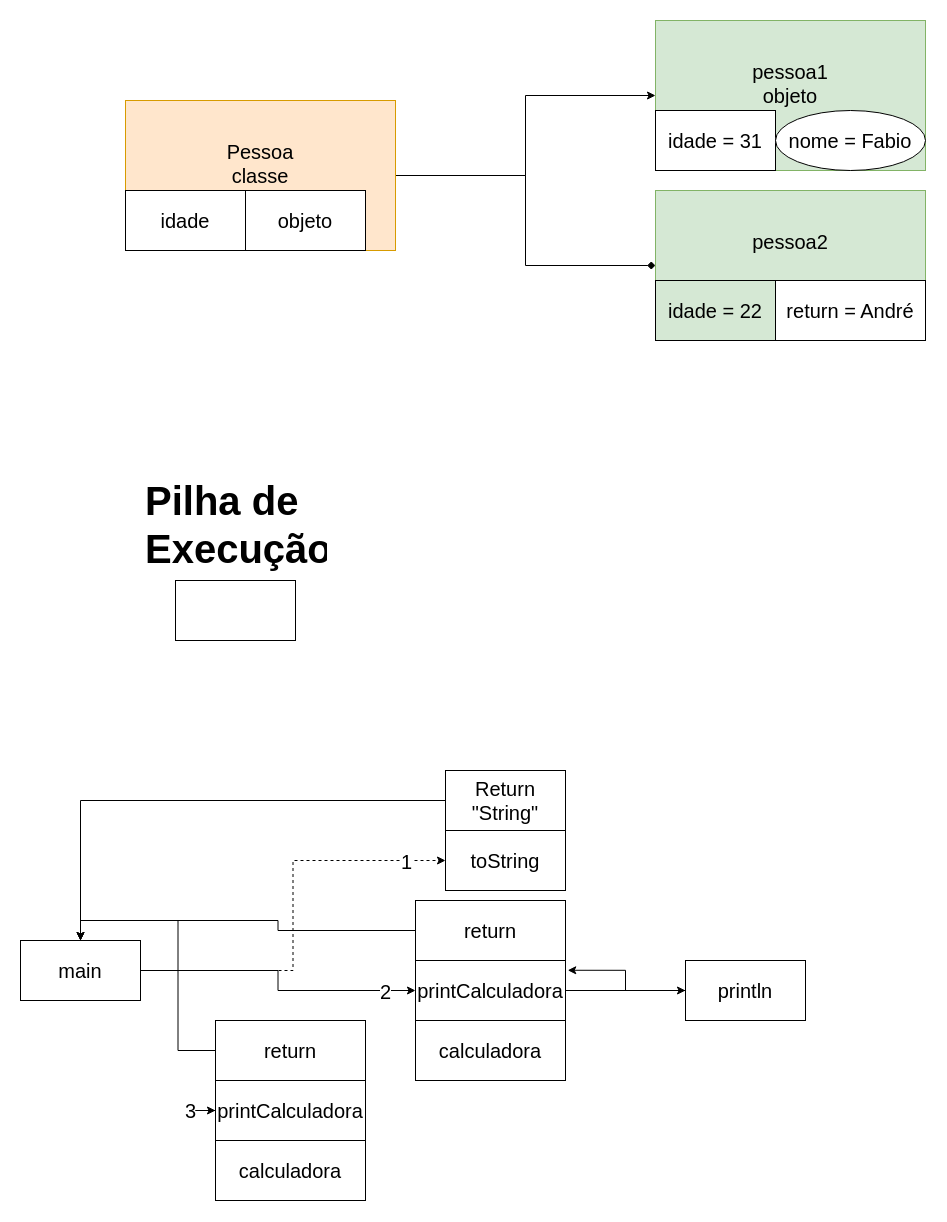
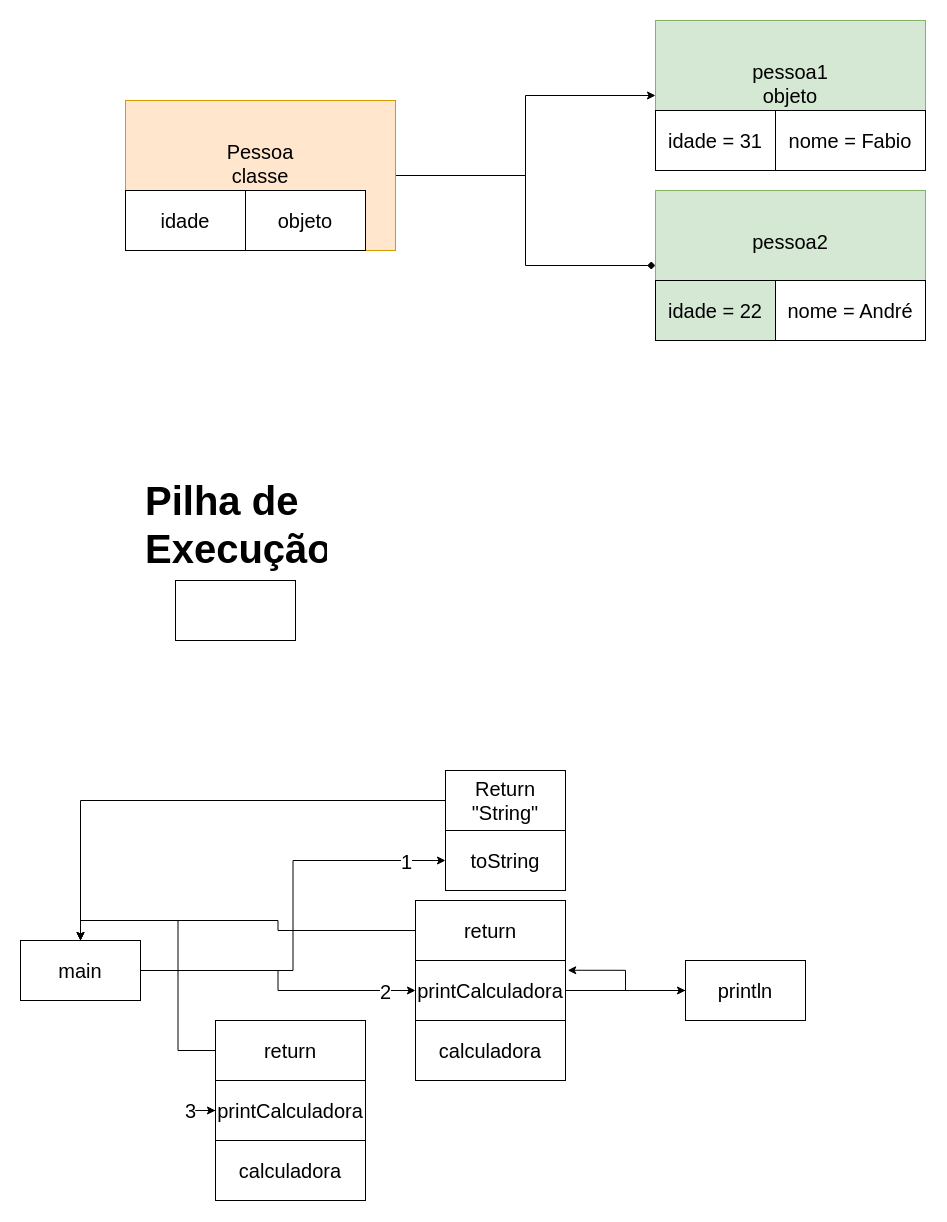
  <mxCell id="0" />
  <mxCell id="1" parent="0" />
  <mxCell id="2" style="edgeStyle=orthogonalEdgeStyle;rounded=0;orthogonalLoop=1;jettySize=auto;html=1;entryX=0;entryY=0.5;entryDx=0;entryDy=0;fontSize=20;" edge="1" parent="1" source="4" target="7"><mxGeometry relative="1" as="geometry" /></mxCell>
  <mxCell id="3" style="edgeStyle=orthogonalEdgeStyle;rounded=0;orthogonalLoop=1;jettySize=auto;html=1;fontSize=20;endArrow=diamond;" edge="1" parent="1" source="4" target="10"><mxGeometry relative="1" as="geometry" /></mxCell>
  <mxCell id="4" value="&lt;font style=&quot;font-size: 20px;&quot;&gt;Pessoa&lt;br&gt;classe&lt;br&gt;&lt;br&gt;&lt;/font&gt;" style="rounded=0;whiteSpace=wrap;html=1;fillColor=#ffe6cc;strokeColor=#d79b00;" vertex="1" parent="1"><mxGeometry x="125" y="100" width="270" height="150" as="geometry" /></mxCell>
  <mxCell id="5" value="idade" style="rounded=0;whiteSpace=wrap;html=1;fontSize=20;" vertex="1" parent="1"><mxGeometry x="125" y="190" width="120" height="60" as="geometry" /></mxCell>
  <mxCell id="6" value="objeto" style="rounded=0;whiteSpace=wrap;html=1;fontSize=20;" vertex="1" parent="1"><mxGeometry x="245" y="190" width="120" height="60" as="geometry" /></mxCell>
  <mxCell id="7" value="&lt;font style=&quot;font-size: 20px;&quot;&gt;pessoa1&lt;br&gt;objeto&lt;br&gt;&lt;br&gt;&lt;/font&gt;" style="rounded=0;whiteSpace=wrap;html=1;fillColor=#d5e8d4;strokeColor=#82b366;" vertex="1" parent="1"><mxGeometry x="655" y="20" width="270" height="150" as="geometry" /></mxCell>
  <mxCell id="8" value="idade = 31" style="rounded=0;whiteSpace=wrap;html=1;fontSize=20;" vertex="1" parent="1"><mxGeometry x="655" y="110" width="120" height="60" as="geometry" /></mxCell>
- <mxCell id="9" value="nome = Fabio" style="ellipse;whiteSpace=wrap;html=1;fontSize=20;" vertex="1" parent="1"><mxGeometry x="775" y="110" width="150" height="60" as="geometry" /></mxCell>
+ <mxCell id="9" value="nome = Fabio" style="rounded=0;whiteSpace=wrap;html=1;fontSize=20;" vertex="1" parent="1"><mxGeometry x="775" y="110" width="150" height="60" as="geometry" /></mxCell>
  <mxCell id="10" value="&lt;font style=&quot;font-size: 20px;&quot;&gt;pessoa2&lt;br&gt;&lt;br&gt;&lt;br&gt;&lt;/font&gt;" style="rounded=0;whiteSpace=wrap;html=1;fillColor=#d5e8d4;strokeColor=#82b366;" vertex="1" parent="1"><mxGeometry x="655" y="190" width="270" height="150" as="geometry" /></mxCell>
  <mxCell id="11" value="idade = 22" style="rounded=0;whiteSpace=wrap;html=1;fontSize=20;fillColor=#d5e8d4;" vertex="1" parent="1"><mxGeometry x="655" y="280" width="120" height="60" as="geometry" /></mxCell>
- <mxCell id="12" value="return = André" style="rounded=0;whiteSpace=wrap;html=1;fontSize=20;" vertex="1" parent="1"><mxGeometry x="775" y="280" width="150" height="60" as="geometry" /></mxCell>
+ <mxCell id="12" value="nome = André" style="rounded=0;whiteSpace=wrap;html=1;fontSize=20;" vertex="1" parent="1"><mxGeometry x="775" y="280" width="150" height="60" as="geometry" /></mxCell>
  <mxCell id="13" style="edgeStyle=orthogonalEdgeStyle;rounded=0;orthogonalLoop=1;jettySize=auto;html=1;entryX=0;entryY=0.5;entryDx=0;entryDy=0;fontSize=20;startArrow=none;" edge="1" parent="1" source="33" target="20"><mxGeometry relative="1" as="geometry" /></mxCell>
  <mxCell id="14" style="edgeStyle=orthogonalEdgeStyle;rounded=0;orthogonalLoop=1;jettySize=auto;html=1;fontSize=20;" edge="1" parent="1" source="18" target="30"><mxGeometry relative="1" as="geometry" /></mxCell>
  <mxCell id="15" value="2" style="edgeLabel;html=1;align=center;verticalAlign=middle;resizable=0;points=[];fontSize=20;" vertex="1" connectable="0" parent="14"><mxGeometry x="0.087" y="2" relative="1" as="geometry"><mxPoint x="104" y="2" as="offset" /></mxGeometry></mxCell>
- <mxCell id="16" style="edgeStyle=orthogonalEdgeStyle;rounded=0;orthogonalLoop=1;jettySize=auto;html=1;entryX=0;entryY=0.5;entryDx=0;entryDy=0;fontSize=20;dashed=1;" edge="1" parent="1" source="18" target="25"><mxGeometry relative="1" as="geometry" /></mxCell>
+ <mxCell id="16" style="edgeStyle=orthogonalEdgeStyle;rounded=0;orthogonalLoop=1;jettySize=auto;html=1;entryX=0;entryY=0.5;entryDx=0;entryDy=0;fontSize=20;" edge="1" parent="1" source="18" target="25"><mxGeometry relative="1" as="geometry" /></mxCell>
  <mxCell id="17" value="1" style="edgeLabel;html=1;align=center;verticalAlign=middle;resizable=0;points=[];fontSize=20;" vertex="1" connectable="0" parent="16"><mxGeometry x="-0.939" y="-2" relative="1" as="geometry"><mxPoint x="252" y="-112" as="offset" /></mxGeometry></mxCell>
  <mxCell id="18" value="main" style="rounded=0;whiteSpace=wrap;html=1;fontSize=20;" vertex="1" parent="1"><mxGeometry x="20" y="940" width="120" height="60" as="geometry" /></mxCell>
  <mxCell id="19" value="calculadora" style="rounded=0;whiteSpace=wrap;html=1;fontSize=20;" vertex="1" parent="1"><mxGeometry x="215" y="1140" width="150" height="60" as="geometry" /></mxCell>
  <mxCell id="20" value="printCalculadora" style="rounded=0;whiteSpace=wrap;html=1;fontSize=20;" vertex="1" parent="1"><mxGeometry x="215" y="1080" width="150" height="60" as="geometry" /></mxCell>
  <mxCell id="21" style="edgeStyle=orthogonalEdgeStyle;rounded=0;orthogonalLoop=1;jettySize=auto;html=1;entryX=0.5;entryY=0;entryDx=0;entryDy=0;fontSize=20;" edge="1" parent="1" source="22" target="18"><mxGeometry relative="1" as="geometry" /></mxCell>
  <mxCell id="22" value="return" style="rounded=0;whiteSpace=wrap;html=1;fontSize=20;" vertex="1" parent="1"><mxGeometry x="215" y="1020" width="150" height="60" as="geometry" /></mxCell>
  <mxCell id="23" value="" style="rounded=0;whiteSpace=wrap;html=1;fontSize=20;" vertex="1" parent="1"><mxGeometry x="175" y="580" width="120" height="60" as="geometry" /></mxCell>
  <mxCell id="24" value="&lt;h1&gt;Pilha de Execução&lt;/h1&gt;" style="text;html=1;strokeColor=none;fillColor=none;spacing=5;spacingTop=-20;whiteSpace=wrap;overflow=hidden;rounded=0;fontSize=20;" vertex="1" parent="1"><mxGeometry x="140" y="460" width="190" height="120" as="geometry" /></mxCell>
  <mxCell id="25" value="toString" style="rounded=0;whiteSpace=wrap;html=1;fontSize=20;" vertex="1" parent="1"><mxGeometry x="445" y="830" width="120" height="60" as="geometry" /></mxCell>
  <mxCell id="26" style="edgeStyle=orthogonalEdgeStyle;rounded=0;orthogonalLoop=1;jettySize=auto;html=1;entryX=0.5;entryY=0;entryDx=0;entryDy=0;fontSize=20;" edge="1" parent="1" source="27" target="18"><mxGeometry relative="1" as="geometry" /></mxCell>
  <mxCell id="27" value="Return &quot;String&quot;" style="rounded=0;whiteSpace=wrap;html=1;fontSize=20;" vertex="1" parent="1"><mxGeometry x="445" y="770" width="120" height="60" as="geometry" /></mxCell>
  <mxCell id="28" value="calculadora" style="rounded=0;whiteSpace=wrap;html=1;fontSize=20;" vertex="1" parent="1"><mxGeometry x="415" y="1020" width="150" height="60" as="geometry" /></mxCell>
  <mxCell id="29" style="edgeStyle=orthogonalEdgeStyle;rounded=0;orthogonalLoop=1;jettySize=auto;html=1;fontSize=20;" edge="1" parent="1" source="30" target="35"><mxGeometry relative="1" as="geometry" /></mxCell>
  <mxCell id="30" value="printCalculadora" style="rounded=0;whiteSpace=wrap;html=1;fontSize=20;" vertex="1" parent="1"><mxGeometry x="415" y="960" width="150" height="60" as="geometry" /></mxCell>
  <mxCell id="31" style="edgeStyle=orthogonalEdgeStyle;rounded=0;orthogonalLoop=1;jettySize=auto;html=1;entryX=0.5;entryY=0;entryDx=0;entryDy=0;fontSize=20;" edge="1" parent="1" source="32" target="18"><mxGeometry relative="1" as="geometry" /></mxCell>
  <mxCell id="32" value="return" style="rounded=0;whiteSpace=wrap;html=1;fontSize=20;" vertex="1" parent="1"><mxGeometry x="415" y="900" width="150" height="60" as="geometry" /></mxCell>
  <mxCell id="33" value="3" style="text;html=1;align=center;verticalAlign=middle;resizable=0;points=[];autosize=1;strokeColor=none;fillColor=none;fontSize=20;" vertex="1" parent="1"><mxGeometry x="175" y="1090" width="30" height="40" as="geometry" /></mxCell>
  <mxCell id="34" style="edgeStyle=orthogonalEdgeStyle;rounded=0;orthogonalLoop=1;jettySize=auto;html=1;entryX=1.015;entryY=0.163;entryDx=0;entryDy=0;entryPerimeter=0;fontSize=20;" edge="1" parent="1" source="35" target="30"><mxGeometry relative="1" as="geometry" /></mxCell>
  <mxCell id="35" value="println" style="rounded=0;whiteSpace=wrap;html=1;fontSize=20;" vertex="1" parent="1"><mxGeometry x="685" y="960" width="120" height="60" as="geometry" /></mxCell>
